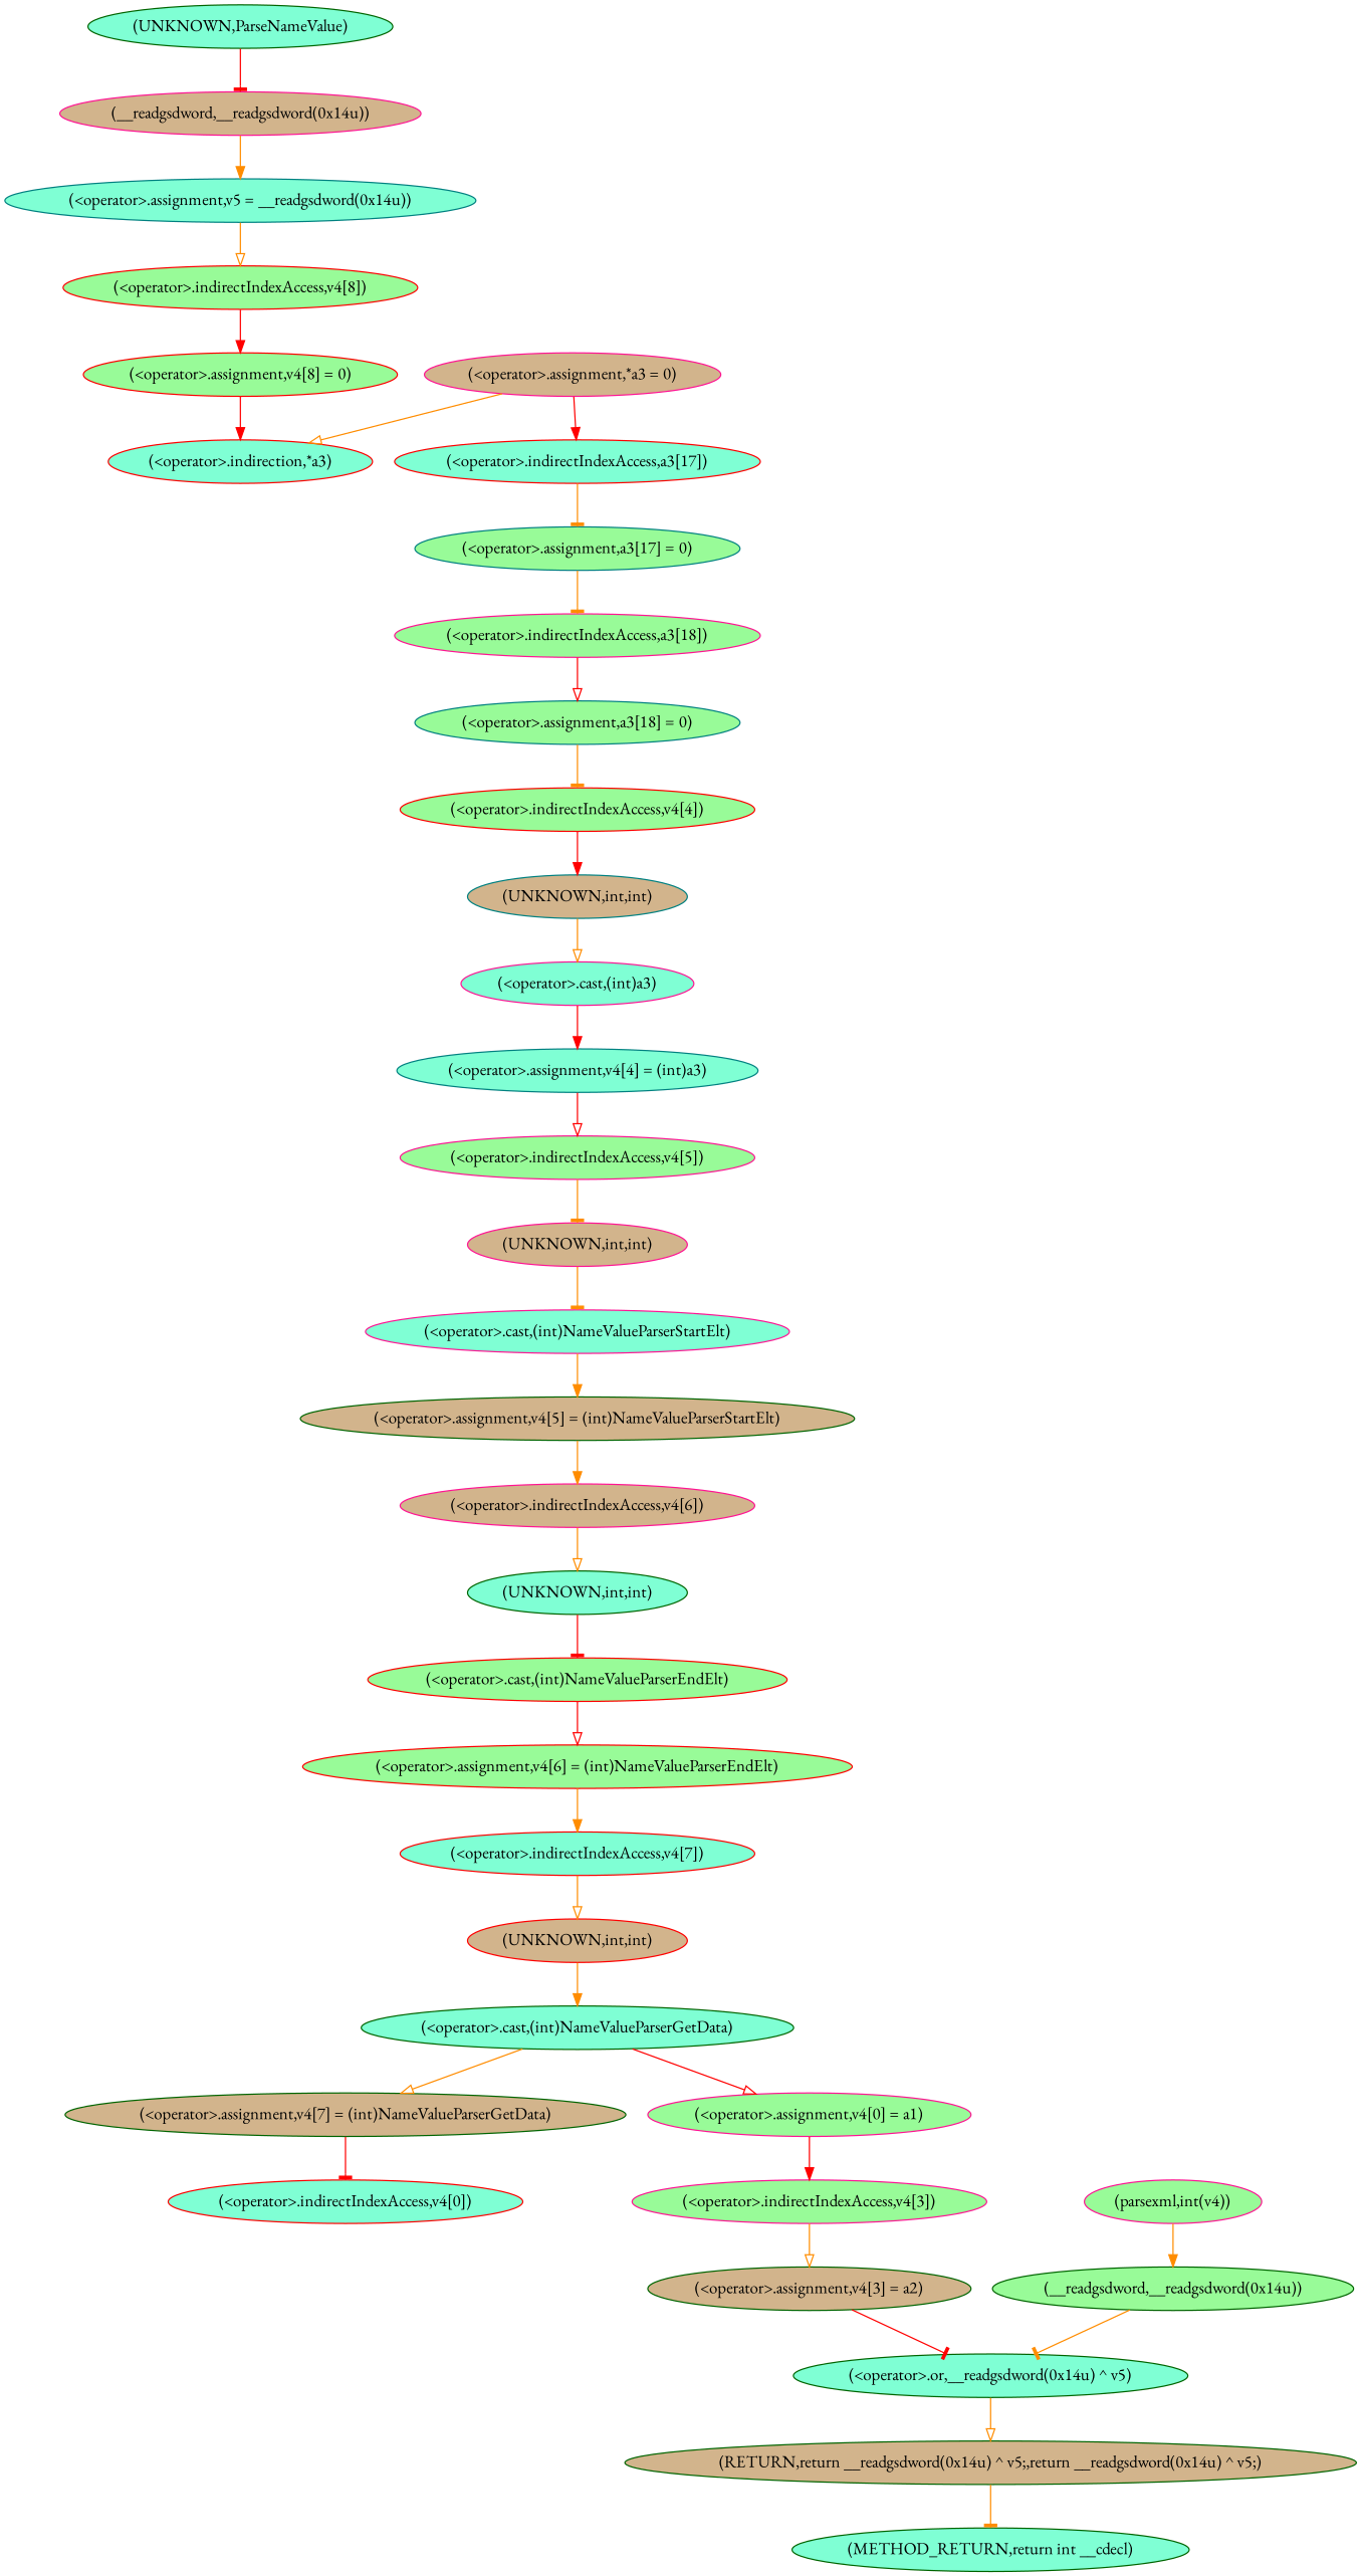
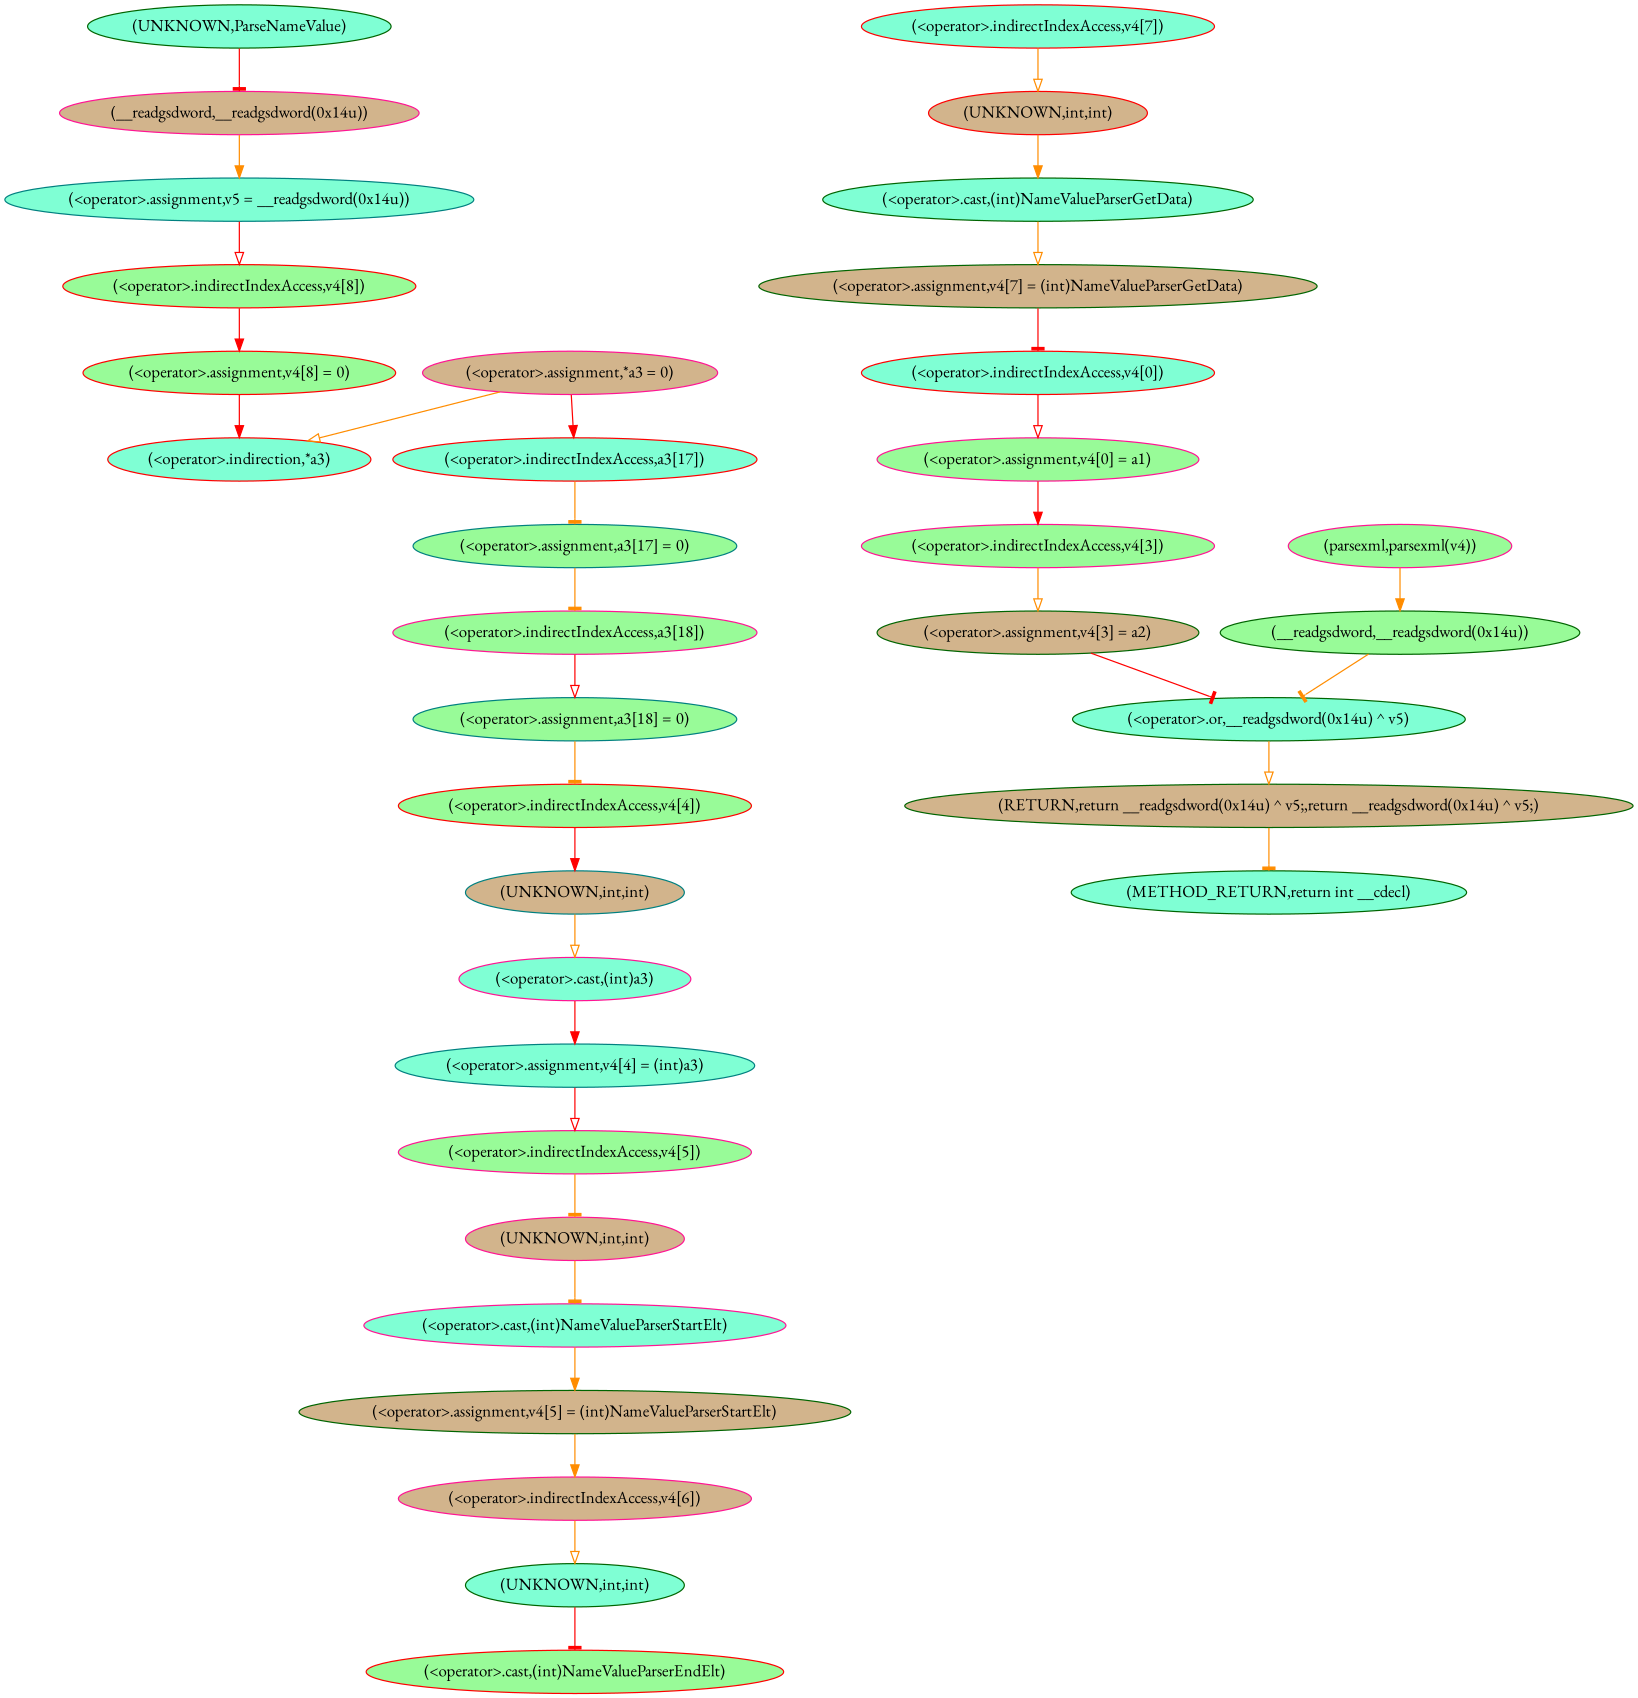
  digraph {
    fontname="EB Garamond"
    node [color=deeppink fillcolor=aquamarine fontname="EB Garamond" style=filled]
    edge [arrowhead=onormal color=darkorange fontname="EB Garamond"]
    n1 [color=teal label="(<operator>.assignment,v5 = __readgsdword(0x14u))"]
    n2 [color=red fillcolor=palegreen label="(<operator>.indirectIndexAccess,v4[8])"]
    n3 [color=red fillcolor=palegreen label="(<operator>.assignment,v4[8] = 0)"]
    n4 [fillcolor=tan label="(__readgsdword,__readgsdword(0x14u))"]
    n5 [color=red label="(<operator>.indirection,*a3)"]
    n6 [fillcolor=tan label="(<operator>.assignment,*a3 = 0)"]
    n7 [color=red label="(<operator>.indirectIndexAccess,a3[17])"]
    n8 [color=teal fillcolor=palegreen label="(<operator>.assignment,a3[17] = 0)"]
    n9 [fillcolor=palegreen label="(<operator>.indirectIndexAccess,a3[18])"]
    n10 [color=teal fillcolor=palegreen label="(<operator>.assignment,a3[18] = 0)"]
    n11 [color=red fillcolor=palegreen label="(<operator>.indirectIndexAccess,v4[4])"]
    n12 [color=teal fillcolor=tan label="(UNKNOWN,int,int)"]
    n13 [color=teal label="(<operator>.assignment,v4[4] = (int)a3)"]
    n14 [fillcolor=palegreen label="(<operator>.indirectIndexAccess,v4[5])"]
    n15 [fillcolor=tan label="(UNKNOWN,int,int)"]
    n16 [label="(<operator>.cast,(int)a3)"]
    n17 [color=darkgreen fillcolor=tan label="(<operator>.assignment,v4[5] = (int)NameValueParserStartElt)"]
    n18 [fillcolor=tan label="(<operator>.indirectIndexAccess,v4[6])"]
    n19 [color=darkgreen label="(UNKNOWN,int,int)"]
    n20 [label="(<operator>.cast,(int)NameValueParserStartElt)"]
-   n21 [color=red fillcolor=palegreen label="(<operator>.assignment,v4[6] = (int)NameValueParserEndElt)"]
    n22 [color=red label="(<operator>.indirectIndexAccess,v4[7])"]
    n23 [color=red fillcolor=tan label="(UNKNOWN,int,int)"]
    n24 [color=red fillcolor=palegreen label="(<operator>.cast,(int)NameValueParserEndElt)"]
    n25 [color=darkgreen fillcolor=tan label="(<operator>.assignment,v4[7] = (int)NameValueParserGetData)"]
    n26 [color=red label="(<operator>.indirectIndexAccess,v4[0])"]
    n27 [fillcolor=palegreen label="(<operator>.assignment,v4[0] = a1)"]
    n28 [color=darkgreen label="(<operator>.cast,(int)NameValueParserGetData)"]
    n29 [fillcolor=palegreen label="(<operator>.indirectIndexAccess,v4[3])"]
    n30 [color=darkgreen fillcolor=tan label="(<operator>.assignment,v4[3] = a2)"]
    n31 [color=darkgreen label="(<operator>.or,__readgsdword(0x14u) ^ v5)"]
-   n32 [fillcolor=palegreen label="(parsexml,int(v4))"]
+   n32 [fillcolor=palegreen label="(parsexml,parsexml(v4))"]
    n33 [color=darkgreen fillcolor=palegreen label="(__readgsdword,__readgsdword(0x14u))"]
    n34 [color=darkgreen fillcolor=tan label="(RETURN,return __readgsdword(0x14u) ^ v5;,return __readgsdword(0x14u) ^ v5;)"]
    n35 [color=darkgreen label="(METHOD_RETURN,return int __cdecl)"]
    n36 [color=darkgreen label="(UNKNOWN,ParseNameValue)"]
-   n1 -> n2
+   n1 -> n2 [color=red]
    n2 -> n3 [arrowhead=normal color=red]
    n3 -> n5 [arrowhead=normal color=red]
    n4 -> n1 [arrowhead=normal]
    n6 -> n5
    n6 -> n7 [arrowhead=normal color=red]
    n7 -> n8 [arrowhead=tee]
    n8 -> n9 [arrowhead=tee]
    n9 -> n10 [color=red]
    n10 -> n11 [arrowhead=tee]
    n11 -> n12 [arrowhead=normal color=red]
    n12 -> n16
    n13 -> n14 [color=red]
    n14 -> n15 [arrowhead=tee]
    n15 -> n20 [arrowhead=tee]
    n16 -> n13 [arrowhead=normal color=red]
    n17 -> n18 [arrowhead=normal]
    n18 -> n19
    n19 -> n24 [arrowhead=tee color=red]
    n20 -> n17 [arrowhead=normal]
-   n21 -> n22 [arrowhead=normal]
    n22 -> n23
    n23 -> n28 [arrowhead=normal]
-   n24 -> n21 [color=red]
    n25 -> n26 [arrowhead=tee color=red]
-   n28 -> n27 [color=red]
+   n26 -> n27 [color=red]
    n27 -> n29 [arrowhead=normal color=red]
    n28 -> n25
    n29 -> n30
    n30 -> n31 [arrowhead=tee color=red]
    n31 -> n34
    n32 -> n33 [arrowhead=normal]
    n33 -> n31 [arrowhead=tee]
    n34 -> n35 [arrowhead=tee]
    n36 -> n4 [arrowhead=tee color=red]
  }
